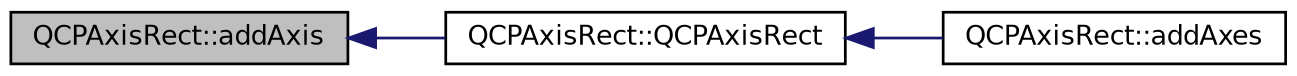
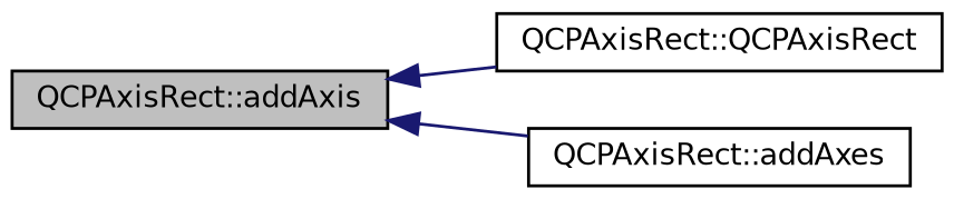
  digraph {
    rankdir=LR
    node [color=black fillcolor=white fontname=Helvetica fontsize=10 shape=record style=filled]
    edge [color=midnightblue dir=back fontname=Helvetica fontsize=10 labelfontname=Helvetica labelfontsize=10 style=solid]
    n1 [fillcolor=grey75 fontcolor=black height=0.2 label="QCPAxisRect::addAxis" width=0.4]
    n2 [height=0.2 label="QCPAxisRect::QCPAxisRect" width=0.4]
    n3 [height=0.2 label="QCPAxisRect::addAxes" width=0.4]
    n1 -> n2
-   n2 -> n3
+   n1 -> n3
  }
